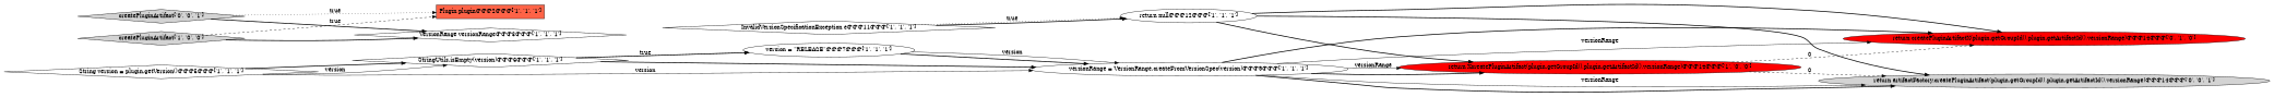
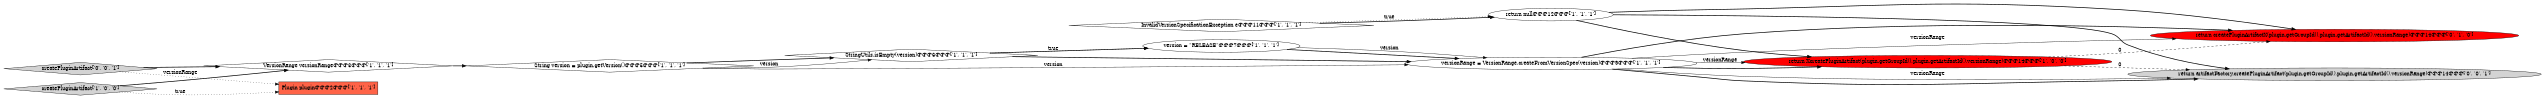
  digraph {
    rankdir=LR
    node [fillcolor=white shape=ellipse style=filled]
    edge [style=bold]
    n1 [fillcolor=red label="return XcreatePluginArtifact(plugin.getGroupId(),plugin.getArtifactId(),versionRange)@@@14@@@['1', '0', '0']"]
    n2 [fillcolor=lightgray label="return artifactFactory.createPluginArtifact(plugin.getGroupId(),plugin.getArtifactId(),versionRange)@@@14@@@['0', '0', '1']"]
    n3 [fillcolor=red label="return createPluginArtifactX(plugin.getGroupId(),plugin.getArtifactId(),versionRange)@@@14@@@['0', '1', '0']"]
    n4 [label="StringUtils.isEmpty(version)@@@6@@@['1', '1', '1']" shape=diamond]
    n5 [label="version = \"RELEASE\"@@@7@@@['1', '1', '1']"]
    n6 [label="versionRange = VersionRange.createFromVersionSpec(version)@@@9@@@['1', '1', '1']"]
    n7 [fillcolor=tomato label="Plugin plugin@@@2@@@['1', '1', '1']" shape=box]
    n8 [label="InvalidVersionSpecificationException e@@@11@@@['1', '1', '1']" shape=diamond]
    n9 [label="return null@@@12@@@['1', '1', '1']"]
    n10 [fillcolor=lightgray label="createPluginArtifact['0', '0', '1']" shape=diamond]
    n11 [label="VersionRange versionRange@@@3@@@['1', '1', '1']" shape=diamond]
    n12 [label="String version = plugin.getVersion()@@@5@@@['1', '1', '1']" shape=diamond]
    n13 [fillcolor=lightgray label="createPluginArtifact['1', '0', '0']" shape=diamond]
    n1 -> n2 [label=0 style=dashed]
    n1 -> n3 [label=0 style=dashed]
    n4 -> n5
    n4 -> n5 [label=true style=dotted]
    n4 -> n6
    n5 -> n6 [label=version style=solid]
    n5 -> n6
    n6 -> n1
    n6 -> n1 [label=versionRange style=solid]
    n6 -> n2 [label=versionRange style=solid]
    n6 -> n2
    n6 -> n3 [label=versionRange style=solid]
    n6 -> n3
    n8 -> n9 [label=true style=dotted]
    n8 -> n9
    n9 -> n1
    n9 -> n2
    n9 -> n3
-   n10 -> n7 [label=true style=dotted]
+   n10 -> n7 [label=versionRange style=dotted]
    n10 -> n11
+   n11 -> n12
    n12 -> n4
    n12 -> n4 [label=version style=solid]
    n12 -> n6 [label=version style=solid]
-   n13 -> n7 [label=true style=dashed]
+   n13 -> n7 [label=true style=dotted]
    n13 -> n11
  }
